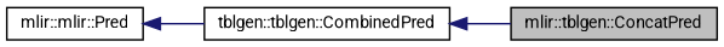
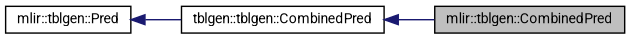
  digraph {
    fontname=Roboto
    rankdir=LR
    node [color=black fontname=Roboto fontsize=10 shape=record]
    edge [color=midnightblue dir=back fontname=Roboto fontsize=10 labelfontname=Helvetica labelfontsize=10 style=solid]
-   n1 [fillcolor=grey75 fontcolor=black height=0.2 label="mlir::tblgen::ConcatPred" style=filled width=0.4]
+   n1 [fillcolor=grey75 fontcolor=black height=0.2 label="mlir::tblgen::CombinedPred" style=filled width=0.4]
    n2 [height=0.2 label="tblgen::tblgen::CombinedPred" width=0.4]
-   n3 [height=0.2 label="mlir::mlir::Pred" width=0.4]
+   n3 [height=0.2 label="mlir::tblgen::Pred" width=0.4]
    n2 -> n1
    n3 -> n2
  }
